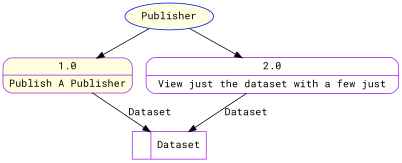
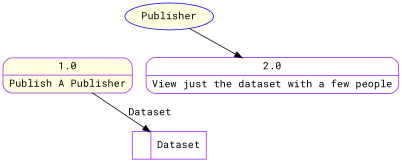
  digraph {
    fontname="Roboto Mono"
    node [color=purple fillcolor=white fontname="Roboto Mono" shape=Mrecord style=filled]
    edge [fontname="Roboto Mono"]
    n1 [label="<f0>  |<f1> Dataset " shape=record]
    n2 [color=blue fillcolor=lightyellow label=Publisher shape=ellipse]
    n3 [fillcolor=lightyellow label="{<f0> 1.0|<f1> Publish A Publisher }"]
-   n4 [label="{<f0> 2.0|<f1> View just the dataset with a few just }"]
-   n2 -> n3
+   n4 [label="{<f0> 2.0|<f1> View just the dataset with a few people }"]
    n2 -> n4
    n3 -> n1 [label=Dataset]
-   n4 -> n1 [label=Dataset]
  }
